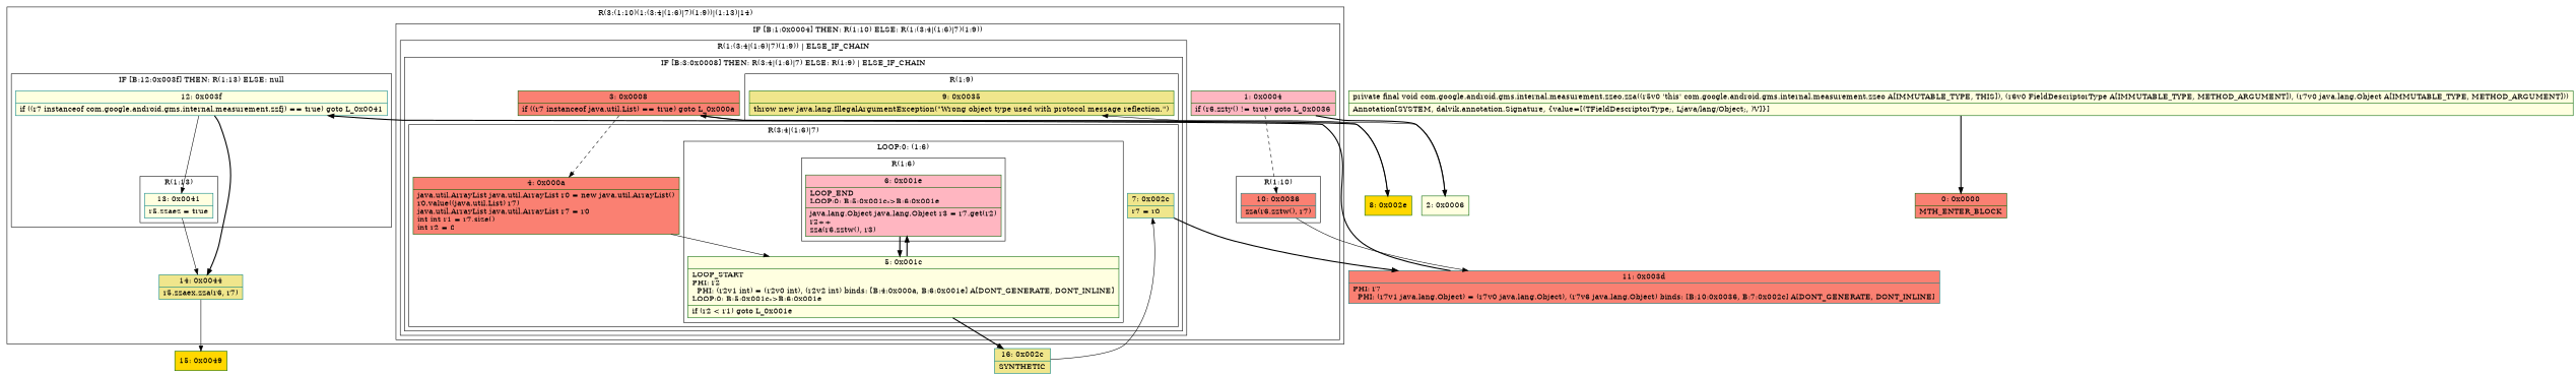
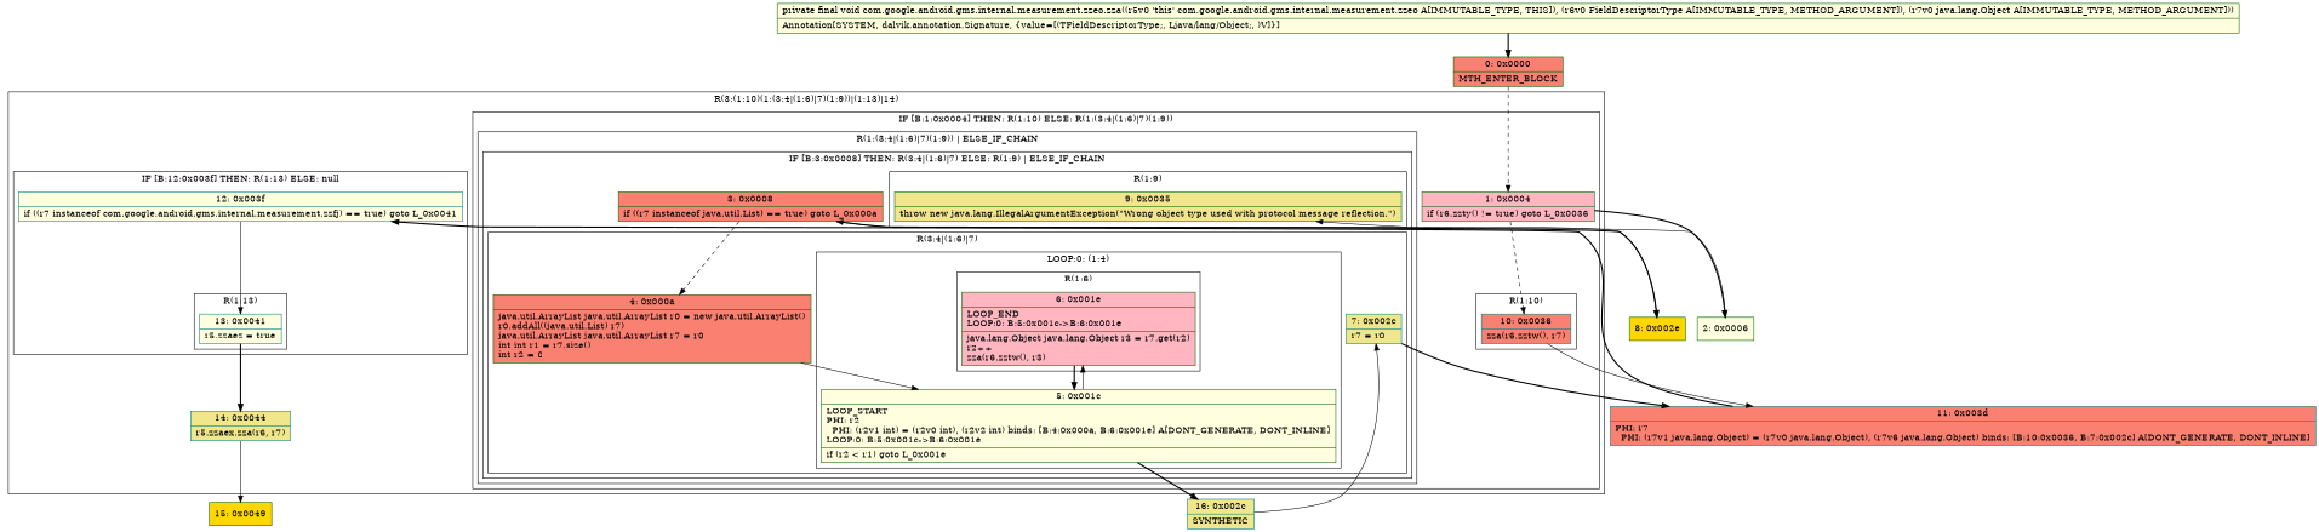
  digraph {
    node [color=darkgreen fillcolor=salmon shape=record style=filled]
    edge [style=solid]
    n1 [color=teal label="{10\:\ 0x0036|zza(r6.zztw(), r7)\l}"]
    n2 [fillcolor=lightpink label="{6\:\ 0x001e|LOOP_END\lLOOP:0: B:5:0x001c\-\>B:6:0x001e\l|java.lang.Object java.lang.Object r3 = r7.get(r2)\lr2++\lzza(r6.zztw(), r3)\l}"]
    n3 [fillcolor=lightyellow label="{5\:\ 0x001c|LOOP_START\lPHI: r2 \l  PHI: (r2v1 int) = (r2v0 int), (r2v2 int) binds: [B:4:0x000a, B:6:0x001e] A[DONT_GENERATE, DONT_INLINE]\lLOOP:0: B:5:0x001c\-\>B:6:0x001e\l|if (r2 \< r1) goto L_0x001e\l}"]
-   n4 [label="{4\:\ 0x000a|java.util.ArrayList java.util.ArrayList r0 = new java.util.ArrayList()\lr0.value((java.util.List) r7)\ljava.util.ArrayList java.util.ArrayList r7 = r0\lint int r1 = r7.size()\lint r2 = 0\l}"]
+   n4 [label="{4\:\ 0x000a|java.util.ArrayList java.util.ArrayList r0 = new java.util.ArrayList()\lr0.addAll((java.util.List) r7)\ljava.util.ArrayList java.util.ArrayList r7 = r0\lint int r1 = r7.size()\lint r2 = 0\l}"]
    n5 [color=teal fillcolor=khaki label="{7\:\ 0x002c|r7 = r0\l}"]
    n6 [fillcolor=khaki label="{9\:\ 0x0035|throw new java.lang.IllegalArgumentException(\"Wrong object type used with protocol message reflection.\")\l}"]
    n7 [label="{3\:\ 0x0008|if ((r7 instanceof java.util.List) == true) goto L_0x000a\l}"]
    n8 [fillcolor=lightpink label="{1\:\ 0x0004|if (r6.zzty() != true) goto L_0x0036\l}"]
    n9 [color=teal fillcolor=lightyellow label="{13\:\ 0x0041|r5.zzaez = true\l}"]
    n10 [color=teal fillcolor=lightyellow label="{12\:\ 0x003f|if ((r7 instanceof com.google.android.gms.internal.measurement.zzfj) == true) goto L_0x0041\l}"]
    n11 [color=teal fillcolor=khaki label="{14\:\ 0x0044|r5.zzaex.zza(r6, r7)\l}"]
    n12 [color=teal label="{11\:\ 0x003d|PHI: r7 \l  PHI: (r7v1 java.lang.Object) = (r7v0 java.lang.Object), (r7v6 java.lang.Object) binds: [B:10:0x0036, B:7:0x002c] A[DONT_GENERATE, DONT_INLINE]\l}"]
    n13 [color=teal fillcolor=khaki label="{16\:\ 0x002c|SYNTHETIC\l}"]
    n14 [fillcolor=gold label="{8\:\ 0x002e}"]
    n15 [fillcolor=lightyellow label="{2\:\ 0x0006}"]
    n16 [fillcolor=gold label="{15\:\ 0x0049}"]
    n17 [label="{0\:\ 0x0000|MTH_ENTER_BLOCK\l}"]
    n18 [fillcolor=lightyellow label="{private final void com.google.android.gms.internal.measurement.zzeo.zza((r5v0 'this' com.google.android.gms.internal.measurement.zzeo A[IMMUTABLE_TYPE, THIS]), (r6v0 FieldDescriptorType A[IMMUTABLE_TYPE, METHOD_ARGUMENT]), (r7v0 java.lang.Object A[IMMUTABLE_TYPE, METHOD_ARGUMENT]))  | Annotation[SYSTEM, dalvik.annotation.Signature, \{value=[(TFieldDescriptorType;, Ljava\/lang\/Object;, )V]\}]\l}"]
    subgraph cluster_1 {
      label="R(3:(1:10)(1:(3:4|(1:6)|7)(1:9))|(1:13)|14)"
      n11
      subgraph cluster_2 {
        label="IF [B:1:0x0004] THEN: R(1:10) ELSE: R(1:(3:4|(1:6)|7)(1:9))"
        n8
        subgraph cluster_3 {
          label="R(1:10)"
          n1
        }
        subgraph cluster_4 {
          label="R(1:(3:4|(1:6)|7)(1:9)) | ELSE_IF_CHAIN\l"
          subgraph cluster_5 {
            label="IF [B:3:0x0008] THEN: R(3:4|(1:6)|7) ELSE: R(1:9) | ELSE_IF_CHAIN\l"
            n7
            subgraph cluster_6 {
              label="R(3:4|(1:6)|7)"
              n4
              n5
              subgraph cluster_7 {
-               label="LOOP:0: (1:6)"
+               label="LOOP:0: (1:4)"
                n3
                subgraph cluster_8 {
                  label="R(1:6)"
                  n2
                }
              }
            }
            subgraph cluster_9 {
              label="R(1:9)"
              n6
            }
          }
        }
      }
      subgraph cluster_10 {
        label="IF [B:12:0x003f] THEN: R(1:13) ELSE: null"
        n10
        subgraph cluster_11 {
          label="R(1:13)"
          n9
        }
      }
    }
    n1 -> n12
    n2 -> n3 [style=bold]
-   n3 -> n2 [style=bold]
+   n3 -> n2
    n3 -> n13 [style=bold]
    n4 -> n3
    n5 -> n12 [style=bold]
    n7 -> n4 [style=dashed]
    n7 -> n14 [style=bold]
    n8 -> n1 [style=dashed]
    n8 -> n15 [style=bold]
-   n9 -> n11
+   n9 -> n11 [style=bold]
    n10 -> n9
-   n10 -> n11 [style=bold]
    n11 -> n16
    n12 -> n10 [style=bold]
    n13 -> n5
    n14 -> n6
    n15 -> n7
+   n17 -> n8 [style=dashed]
    n18 -> n17 [style=bold]
  }
